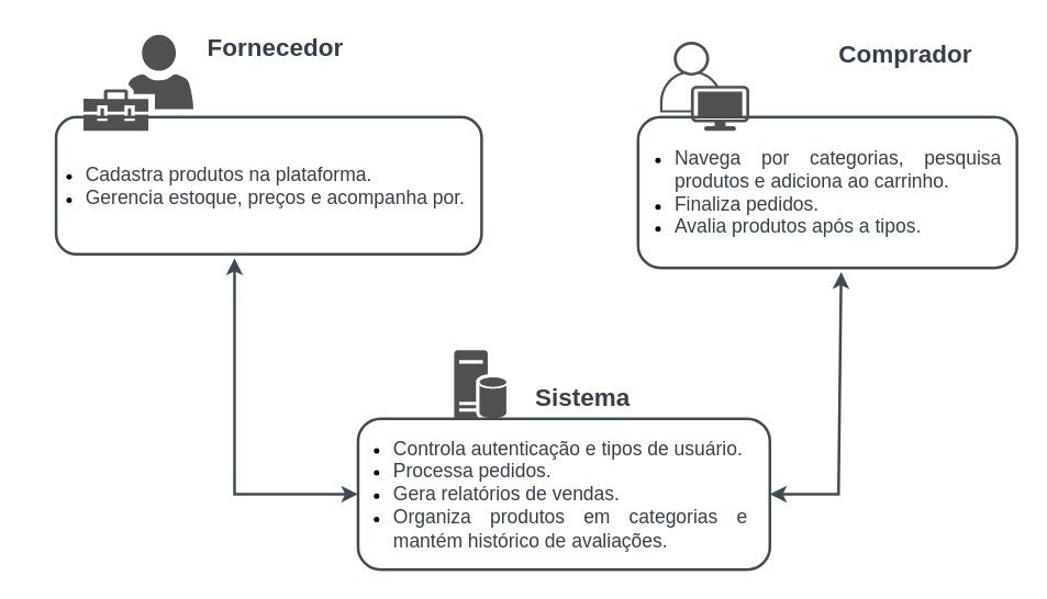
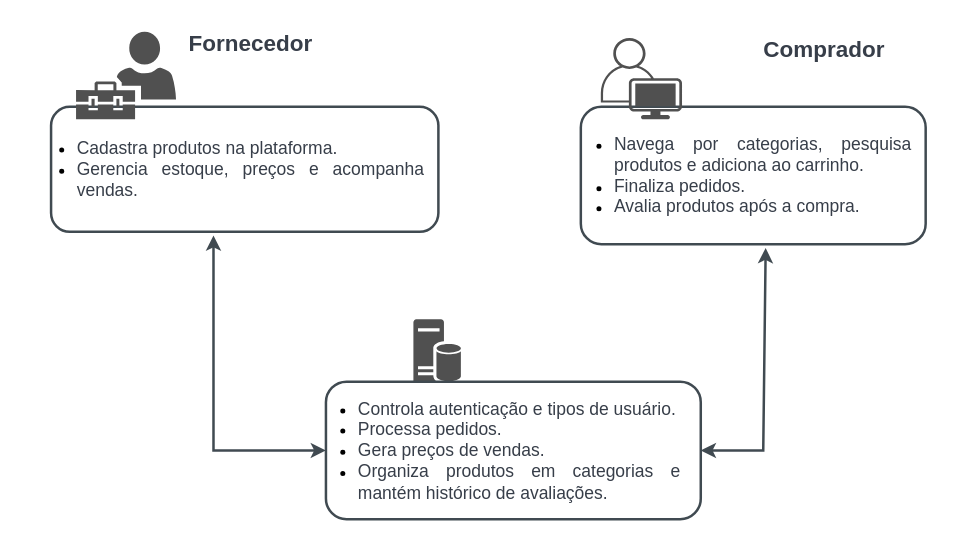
  <mxCell id="0" />
  <mxCell id="1" parent="0" />
  <mxCell id="2" value="" style="rounded=1;whiteSpace=wrap;html=1;strokeColor=#404A51;strokeWidth=2;" vertex="1" parent="1"><mxGeometry x="40" y="85" width="310" height="100" as="geometry" /></mxCell>
  <mxCell id="3" value="&lt;font style=&quot;color: light-dark(rgb(55, 62, 73), rgb(34, 53, 72)); font-size: 18px;&quot;&gt;&lt;b style=&quot;&quot;&gt;Fornecedor&lt;/b&gt;&lt;/font&gt;" style="text;html=1;align=center;verticalAlign=middle;whiteSpace=wrap;rounded=0;" vertex="1" parent="1"><mxGeometry x="170" y="20" width="60" height="30" as="geometry" /></mxCell>
  <mxCell id="4" value="" style="sketch=0;pointerEvents=1;shadow=0;dashed=0;html=1;strokeColor=none;labelPosition=center;verticalLabelPosition=bottom;verticalAlign=top;align=center;fillColor=#505050;shape=mxgraph.mscae.intune.user_management" vertex="1" parent="1"><mxGeometry x="60" y="25" width="80" height="70" as="geometry" /></mxCell>
  <mxCell id="5" value="" style="sketch=0;pointerEvents=1;shadow=0;dashed=0;html=1;strokeColor=none;labelPosition=center;verticalLabelPosition=bottom;verticalAlign=top;align=center;fillColor=#505050;shape=mxgraph.mscae.enterprise.database_server" vertex="1" parent="1"><mxGeometry x="330" y="255" width="38" height="50" as="geometry" /></mxCell>
- <mxCell id="6" value="&lt;ul&gt;&lt;li style=&quot;text-align: justify;&quot;&gt;&lt;font style=&quot;color: rgb(55, 62, 73); font-size: 14px;&quot;&gt;Cadastra produtos na plataforma.&lt;/font&gt;&lt;/li&gt;&lt;li style=&quot;text-align: justify;&quot;&gt;&lt;font style=&quot;color: rgb(55, 62, 73); font-size: 14px;&quot;&gt;Gerencia estoque, preços e acompanha por.&lt;/font&gt;&lt;/li&gt;&lt;/ul&gt;&lt;p&gt;&lt;/p&gt;" style="text;html=1;align=center;verticalAlign=middle;whiteSpace=wrap;rounded=0;" vertex="1" parent="1"><mxGeometry x="20" y="105" width="320" height="60" as="geometry" /></mxCell>
+ <mxCell id="6" value="&lt;ul&gt;&lt;li style=&quot;text-align: justify;&quot;&gt;&lt;font style=&quot;color: rgb(55, 62, 73); font-size: 14px;&quot;&gt;Cadastra produtos na plataforma.&lt;/font&gt;&lt;/li&gt;&lt;li style=&quot;text-align: justify;&quot;&gt;&lt;font style=&quot;color: rgb(55, 62, 73); font-size: 14px;&quot;&gt;Gerencia estoque, preços e acompanha vendas.&lt;/font&gt;&lt;/li&gt;&lt;/ul&gt;&lt;p&gt;&lt;/p&gt;" style="text;html=1;align=center;verticalAlign=middle;whiteSpace=wrap;rounded=0;" vertex="1" parent="1"><mxGeometry x="20" y="105" width="320" height="60" as="geometry" /></mxCell>
  <mxCell id="7" value="" style="rounded=1;whiteSpace=wrap;html=1;strokeColor=#404A51;strokeWidth=2;" vertex="1" parent="1"><mxGeometry x="464" y="85" width="276" height="110" as="geometry" /></mxCell>
  <mxCell id="8" value="" style="points=[[0.35,0,0],[0.98,0.51,0],[1,0.71,0],[0.67,1,0],[0,0.795,0],[0,0.65,0]];verticalLabelPosition=bottom;sketch=0;html=1;verticalAlign=top;aspect=fixed;align=center;pointerEvents=1;shape=mxgraph.cisco19.user;fillColor=#505050;strokeColor=none;" vertex="1" parent="1"><mxGeometry x="480" y="30" width="65" height="65" as="geometry" /></mxCell>
  <mxCell id="9" value="&lt;font style=&quot;color: light-dark(rgb(55, 62, 73), rgb(34, 53, 72)); font-size: 18px;&quot;&gt;&lt;b style=&quot;&quot;&gt;Comprador&lt;/b&gt;&lt;/font&gt;" style="text;html=1;align=center;verticalAlign=middle;whiteSpace=wrap;rounded=0;" vertex="1" parent="1"><mxGeometry x="629" y="25" width="60" height="30" as="geometry" /></mxCell>
- <mxCell id="10" value="&lt;ul&gt;&lt;li style=&quot;text-align: justify;&quot;&gt;&lt;font style=&quot;color: rgb(55, 62, 73); font-size: 14px;&quot;&gt;Navega por categorias, pesquisa produtos e adiciona ao carrinho.&lt;/font&gt;&lt;/li&gt;&lt;li style=&quot;text-align: justify;&quot;&gt;&lt;font style=&quot;color: rgb(55, 62, 73); font-size: 14px;&quot;&gt;Finaliza pedidos.&lt;/font&gt;&lt;/li&gt;&lt;li style=&quot;text-align: justify;&quot;&gt;&lt;font style=&quot;color: rgb(55, 62, 73); font-size: 14px;&quot;&gt;Avalia produtos após a tipos.&lt;/font&gt;&lt;/li&gt;&lt;/ul&gt;&lt;p&gt;&lt;/p&gt;" style="text;html=1;align=center;verticalAlign=middle;whiteSpace=wrap;rounded=0;" vertex="1" parent="1"><mxGeometry x="450" y="110" width="280" height="60" as="geometry" /></mxCell>
+ <mxCell id="10" value="&lt;ul&gt;&lt;li style=&quot;text-align: justify;&quot;&gt;&lt;font style=&quot;color: rgb(55, 62, 73); font-size: 14px;&quot;&gt;Navega por categorias, pesquisa produtos e adiciona ao carrinho.&lt;/font&gt;&lt;/li&gt;&lt;li style=&quot;text-align: justify;&quot;&gt;&lt;font style=&quot;color: rgb(55, 62, 73); font-size: 14px;&quot;&gt;Finaliza pedidos.&lt;/font&gt;&lt;/li&gt;&lt;li style=&quot;text-align: justify;&quot;&gt;&lt;font style=&quot;color: rgb(55, 62, 73); font-size: 14px;&quot;&gt;Avalia produtos após a compra.&lt;/font&gt;&lt;/li&gt;&lt;/ul&gt;&lt;p&gt;&lt;/p&gt;" style="text;html=1;align=center;verticalAlign=middle;whiteSpace=wrap;rounded=0;" vertex="1" parent="1"><mxGeometry x="450" y="110" width="280" height="60" as="geometry" /></mxCell>
  <mxCell id="11" value="" style="rounded=1;whiteSpace=wrap;html=1;strokeColor=#404A51;strokeWidth=2;" vertex="1" parent="1"><mxGeometry x="260" y="305" width="300" height="110" as="geometry" /></mxCell>
- <mxCell id="12" value="&lt;font style=&quot;color: light-dark(rgb(55, 62, 73), rgb(34, 53, 72)); font-size: 18px;&quot;&gt;&lt;b style=&quot;&quot;&gt;Sistema&lt;/b&gt;&lt;/font&gt;" style="text;html=1;align=center;verticalAlign=middle;whiteSpace=wrap;rounded=0;" vertex="1" parent="1"><mxGeometry x="394" y="275" width="60" height="30" as="geometry" /></mxCell>
- <mxCell id="13" value="&lt;ul&gt;&lt;li style=&quot;text-align: justify;&quot;&gt;&lt;font style=&quot;font-size: 14px;&quot; color=&quot;#373e49&quot;&gt;Controla autenticação e tipos de usuário.&lt;/font&gt;&lt;/li&gt;&lt;li style=&quot;text-align: justify;&quot;&gt;&lt;font style=&quot;font-size: 14px;&quot; color=&quot;#373e49&quot;&gt;Processa pedidos.&lt;/font&gt;&lt;/li&gt;&lt;li style=&quot;text-align: justify;&quot;&gt;&lt;font style=&quot;font-size: 14px;&quot; color=&quot;#373e49&quot;&gt;Gera relatórios de vendas.&lt;/font&gt;&lt;/li&gt;&lt;li style=&quot;text-align: justify;&quot;&gt;&lt;font style=&quot;font-size: 14px;&quot; color=&quot;#373e49&quot;&gt;Organiza produtos em categorias e mantém histórico de avaliações.&lt;/font&gt;&lt;/li&gt;&lt;/ul&gt;&lt;p&gt;&lt;/p&gt;" style="text;html=1;align=center;verticalAlign=middle;whiteSpace=wrap;rounded=0;" vertex="1" parent="1"><mxGeometry x="245" y="332.5" width="300" height="55" as="geometry" /></mxCell>
+ <mxCell id="13" value="&lt;ul&gt;&lt;li style=&quot;text-align: justify;&quot;&gt;&lt;font style=&quot;font-size: 14px;&quot; color=&quot;#373e49&quot;&gt;Controla autenticação e tipos de usuário.&lt;/font&gt;&lt;/li&gt;&lt;li style=&quot;text-align: justify;&quot;&gt;&lt;font style=&quot;font-size: 14px;&quot; color=&quot;#373e49&quot;&gt;Processa pedidos.&lt;/font&gt;&lt;/li&gt;&lt;li style=&quot;text-align: justify;&quot;&gt;&lt;font style=&quot;font-size: 14px;&quot; color=&quot;#373e49&quot;&gt;Gera preços de vendas.&lt;/font&gt;&lt;/li&gt;&lt;li style=&quot;text-align: justify;&quot;&gt;&lt;font style=&quot;font-size: 14px;&quot; color=&quot;#373e49&quot;&gt;Organiza produtos em categorias e mantém histórico de avaliações.&lt;/font&gt;&lt;/li&gt;&lt;/ul&gt;&lt;p&gt;&lt;/p&gt;" style="text;html=1;align=center;verticalAlign=middle;whiteSpace=wrap;rounded=0;" vertex="1" parent="1"><mxGeometry x="245" y="332.5" width="300" height="55" as="geometry" /></mxCell>
  <mxCell id="14" value="" style="endArrow=classic;startArrow=classic;html=1;rounded=0;exitX=1;exitY=0.5;exitDx=0;exitDy=0;entryX=0.536;entryY=1.027;entryDx=0;entryDy=0;entryPerimeter=0;strokeWidth=2;strokeColor=#404A51;" edge="1" parent="1" source="11" target="7"><mxGeometry width="50" height="50" relative="1" as="geometry"><mxPoint x="360" y="305" as="sourcePoint" /><mxPoint x="620" y="205" as="targetPoint" /><Array as="points"><mxPoint x="610" y="360" /></Array></mxGeometry></mxCell>
  <mxCell id="15" value="" style="endArrow=classic;startArrow=classic;html=1;rounded=0;exitX=0;exitY=0.5;exitDx=0;exitDy=0;strokeWidth=2;strokeColor=#404A51;" edge="1" parent="1" source="11"><mxGeometry width="50" height="50" relative="1" as="geometry"><mxPoint x="360" y="305" as="sourcePoint" /><mxPoint x="170" y="188" as="targetPoint" /><Array as="points"><mxPoint x="170" y="360" /></Array></mxGeometry></mxCell>
